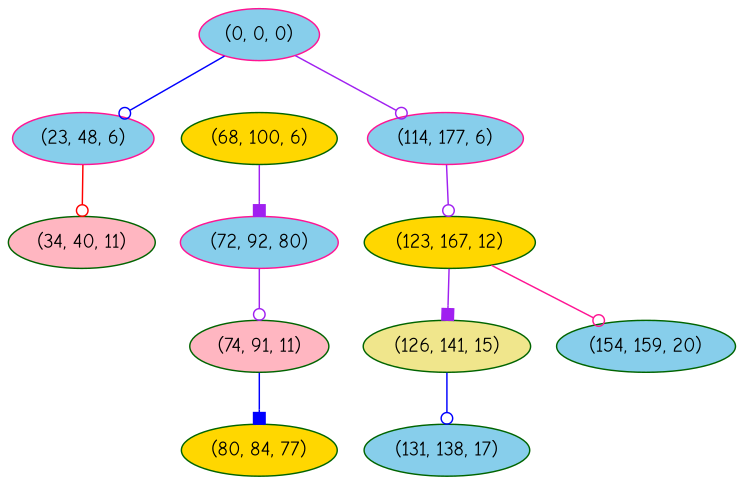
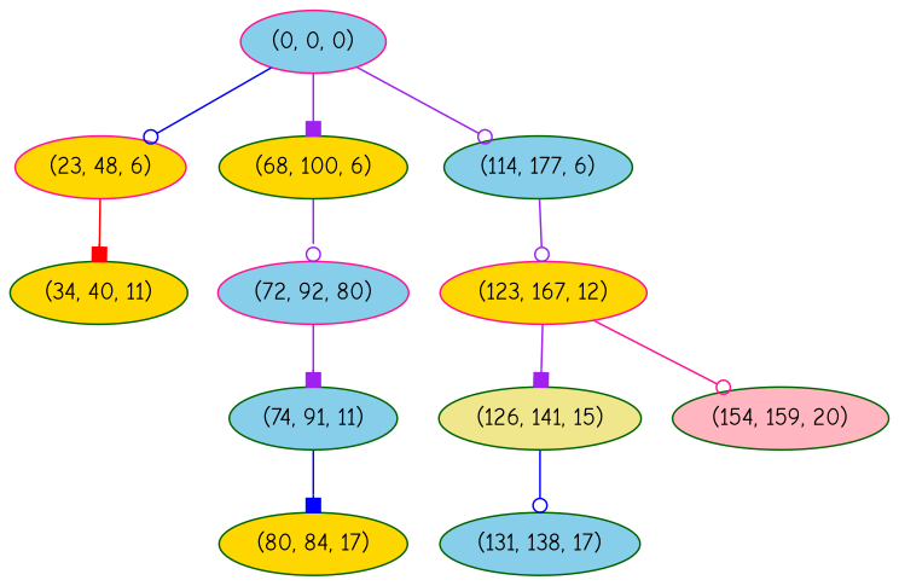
  digraph {
    fontname="Comic Neue"
    node [color=darkgreen fillcolor=skyblue fontname="Comic Neue" style=filled]
    edge [arrowhead=odot color=purple fontname="Comic Neue"]
    "(0, 0, 0)" [color=deeppink]
-   "(23, 48, 6)" [color=deeppink]
+   "(23, 48, 6)" [color=deeppink fillcolor=gold]
    "(68, 100, 6)" [fillcolor=gold]
-   "(114, 177, 6)" [color=deeppink]
-   "(34, 40, 11)" [fillcolor=lightpink]
+   "(114, 177, 6)"
+   "(34, 40, 11)" [fillcolor=gold]
    n6 [color=deeppink label="(72, 92, 80)"]
-   "(123, 167, 12)" [fillcolor=gold]
-   "(74, 91, 11)" [fillcolor=lightpink]
-   "(80, 84, 17)" [fillcolor=gold label="(80, 84, 77)"]
+   "(123, 167, 12)" [color=deeppink fillcolor=gold]
+   "(74, 91, 11)"
+   "(80, 84, 17)" [fillcolor=gold]
    "(126, 141, 15)" [fillcolor=khaki]
-   "(154, 159, 20)"
+   "(154, 159, 20)" [fillcolor=lightpink]
    "(131, 138, 17)"
    "(0, 0, 0)" -> "(23, 48, 6)" [color=blue]
+   "(0, 0, 0)" -> "(68, 100, 6)" [arrowhead=box]
    "(0, 0, 0)" -> "(114, 177, 6)"
-   "(23, 48, 6)" -> "(34, 40, 11)" [color=red]
-   "(68, 100, 6)" -> n6 [arrowhead=box]
+   "(23, 48, 6)" -> "(34, 40, 11)" [arrowhead=box color=red]
+   "(68, 100, 6)" -> n6
    "(114, 177, 6)" -> "(123, 167, 12)"
-   n6 -> "(74, 91, 11)"
+   n6 -> "(74, 91, 11)" [arrowhead=box]
    "(123, 167, 12)" -> "(126, 141, 15)" [arrowhead=box]
    "(123, 167, 12)" -> "(154, 159, 20)" [color=deeppink]
    "(74, 91, 11)" -> "(80, 84, 17)" [arrowhead=box color=blue]
    "(126, 141, 15)" -> "(131, 138, 17)" [color=blue]
  }
